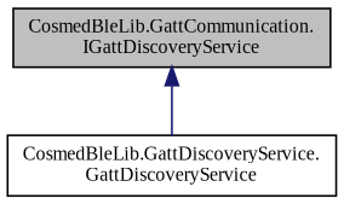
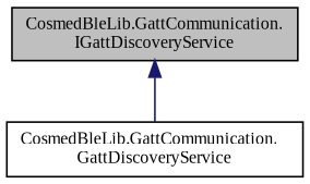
  digraph {
    fontname="Liberation Serif"
    node [color=black fontname="Liberation Serif" fontsize=10 shape=record style=filled]
    n1 [fillcolor=grey75 fontcolor=black height=0.2 label="CosmedBleLib.GattCommunication.\lIGattDiscoveryService" width=0.4]
-   n2 [fillcolor=white height=0.2 label="CosmedBleLib.GattDiscoveryService.\lGattDiscoveryService" width=0.4]
+   n2 [fillcolor=white height=0.2 label="CosmedBleLib.GattCommunication.\lGattDiscoveryService" width=0.4]
    n1 -> n2 [color=midnightblue dir=back fontname="Liberation Serif" fontsize=10 labelfontname=Helvetica labelfontsize=10 style=solid]
  }
